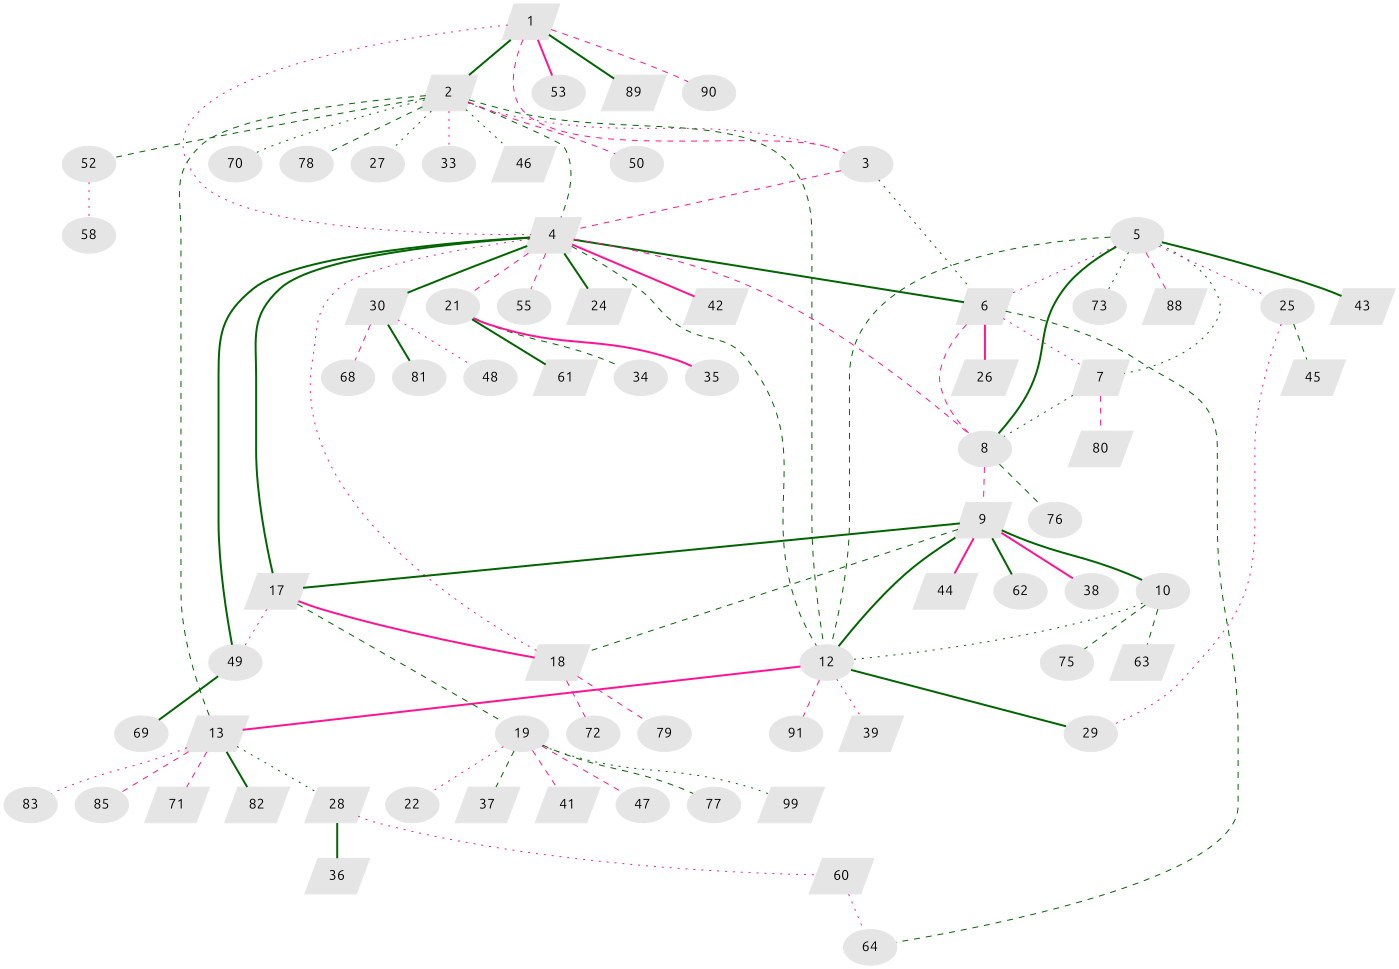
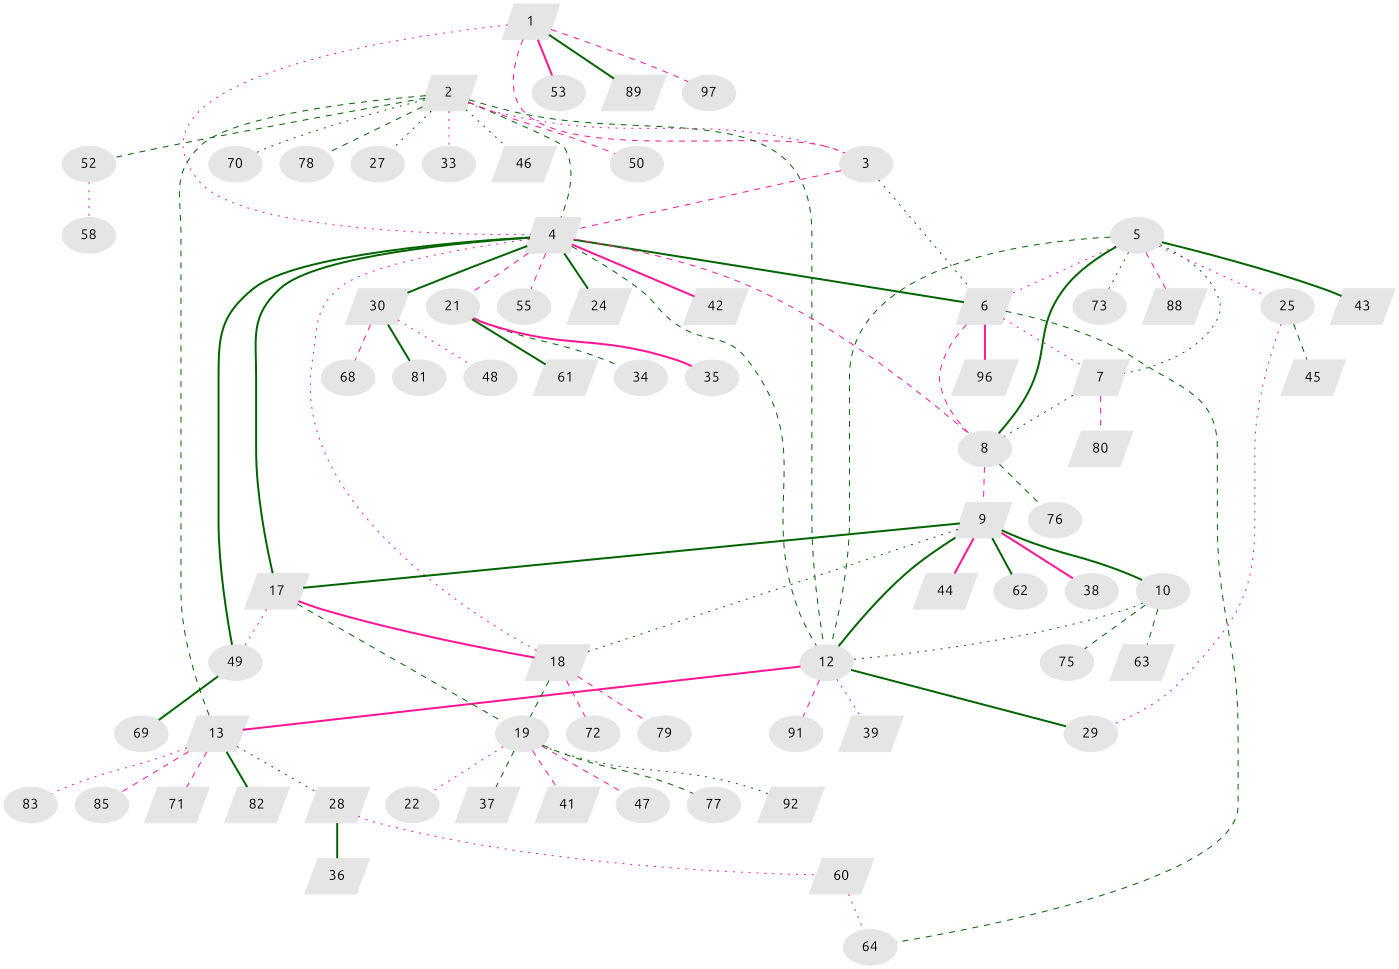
  graph {
    fontname=Ubuntu
    node [color=gray90 fontname=Ubuntu shape=ellipse style=filled]
    edge [color=darkgreen fontname=Ubuntu style=dashed]
    1 [shape=parallelogram super="+93"]
    2 [shape=parallelogram super="+15"]
    3 [super="+66"]
    4 [shape=parallelogram super="+20"]
    53
    89 [shape=parallelogram]
-   90
+   90 [label=97]
    12 [super="+16"]
    13 [shape=parallelogram super="+14"]
    27
    33
    46 [shape=parallelogram]
    50
    52
    70
    78
    6 [shape=parallelogram super="+67"]
    8 [super="+51"]
    17 [shape=parallelogram super="+65"]
    18 [shape=parallelogram]
    21 [super="+40"]
    24 [shape=parallelogram]
    30 [shape=parallelogram super="+31"]
    42 [shape=parallelogram]
    49 [super="+56"]
    55
    29
    39 [shape=parallelogram]
    91
    28 [shape=parallelogram super="+57"]
    71 [shape=parallelogram]
    82 [shape=parallelogram]
    83
    85
    58
    7 [shape=parallelogram super="+54"]
-   26 [shape=parallelogram]
+   26 [shape=parallelogram label=96]
    64
    9 [shape=parallelogram super="+32"]
    10 [super="+11"]
    38
    44 [shape=parallelogram super="+87"]
    62
    76
    19 [super="+84"]
    72
    79
    22
    37 [shape=parallelogram]
    41 [shape=parallelogram super="+59"]
    47
    77
-   92 [shape=parallelogram label=99]
+   92 [shape=parallelogram]
    34
    35
    61 [shape=parallelogram]
    48
    68
    81
    69
    5 [super="+23"]
    25
    43 [shape=parallelogram]
    73
    88 [shape=parallelogram]
    80 [shape=parallelogram]
    45 [shape=parallelogram]
    63 [shape=parallelogram]
    75
    36 [shape=parallelogram]
    60 [shape=parallelogram super="+86"]
-   1 -- 2 [style=bold]
    1 -- 3 [color=deeppink]
    1 -- 4 [color=deeppink style=dotted]
    1 -- 53 [color=deeppink style=bold]
    1 -- 89 [style=bold]
    1 -- 90 [color=deeppink]
    2 -- 3 [color=deeppink style=dotted]
    2 -- 4
    2 -- 12 [weight=2]
    2 -- 13 [weight=2]
    2 -- 27 [style=dotted]
    2 -- 33 [color=deeppink style=dotted]
    2 -- 46 [style=dotted]
    2 -- 50 [color=deeppink]
    2 -- 52
    2 -- 70 [style=dotted]
    2 -- 78
    3 -- 4 [color=deeppink]
    3 -- 6 [style=dotted]
    4 -- 12
    4 -- 6 [style=bold]
    4 -- 8 [color=deeppink]
    4 -- 17 [style=bold]
    4 -- 18 [color=deeppink style=dotted]
    4 -- 21 [color=deeppink]
    4 -- 24 [style=bold]
    4 -- 30 [style=bold]
    4 -- 42 [color=deeppink style=bold]
    4 -- 49 [style=bold]
    4 -- 55 [color=deeppink]
    12 -- 13 [color=deeppink style=bold weight=2]
    12 -- 29 [style=bold]
    12 -- 39 [color=deeppink style=dotted]
    12 -- 91 [color=deeppink]
    13 -- 28 [style=dotted]
    13 -- 71 [color=deeppink]
    13 -- 82 [style=bold]
    13 -- 83 [color=deeppink style=dotted]
    13 -- 85 [color=deeppink]
    52 -- 58 [color=deeppink style=dotted]
    6 -- 8 [color=deeppink]
    6 -- 7 [color=deeppink style=dotted]
    6 -- 26 [color=deeppink style=bold]
    6 -- 64
    8 -- 9 [color=deeppink]
    8 -- 76
    17 -- 18 [color=deeppink style=bold]
    17 -- 49 [color=deeppink style=dotted]
    17 -- 19
+   18 -- 19
    18 -- 72 [color=deeppink]
    18 -- 79 [color=deeppink]
    21 -- 34
    21 -- 35 [color=deeppink style=bold]
    21 -- 61 [style=bold]
    30 -- 48 [color=deeppink style=dotted]
    30 -- 68 [color=deeppink]
    30 -- 81 [style=bold]
    49 -- 69 [style=bold]
    28 -- 36 [style=bold]
    28 -- 60 [color=deeppink style=dotted]
    7 -- 8 [style=dotted]
    7 -- 80 [color=deeppink]
    9 -- 12 [style=bold]
    9 -- 17 [style=bold]
-   9 -- 18
+   9 -- 18 [style=dotted]
    9 -- 10 [style=bold weight=2]
    9 -- 38 [color=deeppink style=bold]
    9 -- 44 [color=deeppink style=bold]
    9 -- 62 [style=bold]
    10 -- 12 [style=dotted weight=2]
    10 -- 63
    10 -- 75
    19 -- 22 [color=deeppink style=dotted]
    19 -- 37
    19 -- 41 [color=deeppink]
    19 -- 47 [color=deeppink]
    19 -- 77
    19 -- 92 [style=dotted]
    5 -- 12
    5 -- 6 [color=deeppink style=dotted]
    5 -- 8 [style=bold]
    5 -- 7 [style=dotted]
    5 -- 25 [color=deeppink style=dotted]
    5 -- 43 [style=bold]
    5 -- 73 [style=dotted]
    5 -- 88 [color=deeppink]
    25 -- 29 [color=deeppink style=dotted]
    25 -- 45
    60 -- 64 [color=deeppink style=dotted]
  }
